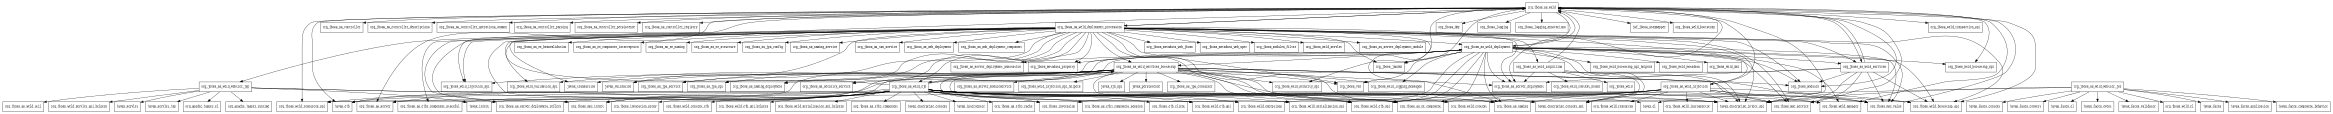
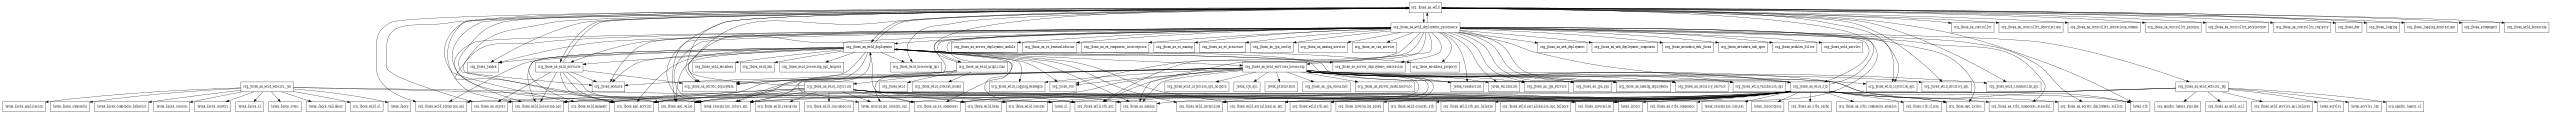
  digraph {
    fontname="Courier Prime"
    node [fontname="Courier Prime" fontsize=10.0 shape=box]
    edge [fontname="Courier Prime"]
    org_jboss_as_weld
    javax_ejb
    javax_enterprise_inject_spi
    org_jboss_as_controller
    org_jboss_as_controller_descriptions
    org_jboss_as_controller_operations_common
    org_jboss_as_controller_parsing
    org_jboss_as_controller_persistence
    org_jboss_as_controller_registry
    org_jboss_as_server
    org_jboss_as_server_deployment
    org_jboss_as_weld_deployment
    org_jboss_as_weld_deployment_processors
    org_jboss_as_weld_services
    org_jboss_dmr
    org_jboss_jandex
    org_jboss_logging
    org_jboss_logging_annotations
    org_jboss_modules
    org_jboss_msc_service
    org_jboss_msc_value
-   org_jboss_staxmapper [label=jsf_jboss_staxmapper]
+   org_jboss_staxmapper
    org_jboss_weld_bootstrap
    org_jboss_weld_bootstrap_api
    org_jboss_weld_bootstrap_spi
    org_jboss_weld_injection_spi
    org_jboss_weld_manager
    org_jboss_weld_resources_spi
    org_jboss_weld_security_spi
    org_jboss_weld_transaction_spi
    javax_enterprise_context_spi
    org_jboss_as_ee_component
    org_jboss_as_naming
    org_jboss_as_server_deployment_annotation
    org_jboss_as_weld_services_bootstrap
    org_jboss_metadata_property
    org_jboss_msc_inject
    org_jboss_vfs
    org_jboss_weld_bootstrap_api_helpers
    org_jboss_weld_ejb_spi
    org_jboss_weld_exceptions
    org_jboss_weld_logging_messages
    org_jboss_weld_metadata
    org_jboss_weld_serialization_spi
    org_jboss_weld_xml
    org_jboss_as_server_deployment_module
    org_jboss_as_weld_arquillian
    javax_transaction
    javax_validation
    org_jboss_as_ee_beanvalidation
    org_jboss_as_ee_component_interceptors
    org_jboss_as_ee_naming
    org_jboss_as_ee_structure
    org_jboss_as_ejb3_component_stateful
    org_jboss_as_jpa_config
    org_jboss_as_jpa_service
    org_jboss_as_jpa_spi
    org_jboss_as_naming_deployment
    org_jboss_as_naming_service
    org_jboss_as_security_service
    org_jboss_as_server_deployment_reflect
    org_jboss_as_txn_service
    org_jboss_as_web_deployment
    org_jboss_as_web_deployment_component
    org_jboss_as_weld_ejb
    org_jboss_as_weld_injection
    org_jboss_as_weld_webtier_jsp
    org_jboss_invocation
    org_jboss_metadata_web_jboss
    org_jboss_metadata_web_spec
    org_jboss_modules_filter
    org_jboss_weld_servlet
    org_jboss_weld_validation_spi
    org_jboss_weld_ejb_api
    javax_ejb_spi
    javax_persistence
    org_jboss_as_jpa_container
    org_jboss_as_server_moduleservice
    org_jboss_weld_injection_spi_helpers
    org_jboss_weld
    org_jboss_weld_context_bound
    org_jboss_as_ejb3_component
    javax_enterprise_context
    javax_interceptor
    org_jboss_as_ejb3_cache
    org_jboss_as_ejb3_component_session
    org_jboss_ejb_client
    org_jboss_invocation_proxy
+   org_jboss_weld_bean
    org_jboss_weld_context
    org_jboss_weld_context_ejb
    org_jboss_weld_ejb_spi_helpers
    org_jboss_weld_serialization_spi_helpers
    javax_inject
    org_jboss_weld_introspector
    org_jboss_weld_resources
    javax_el
    javax_servlet
    javax_servlet_jsp
    org_apache_jasper_el
    org_apache_jasper_runtime
    org_jboss_as_weld_util
    org_jboss_weld_servlet_api_helpers
    org_jboss_as_weld_webtier_jsf
    javax_faces
    javax_faces_application
+   javax_faces_component
    javax_faces_component_behavior
    javax_faces_context
    javax_faces_convert
    javax_faces_el
    javax_faces_event
    javax_faces_validator
    org_jboss_weld_el
    org_jboss_as_weld -> javax_ejb
    org_jboss_as_weld -> javax_enterprise_inject_spi
    org_jboss_as_weld -> org_jboss_as_controller
    org_jboss_as_weld -> org_jboss_as_controller_descriptions
    org_jboss_as_weld -> org_jboss_as_controller_operations_common
    org_jboss_as_weld -> org_jboss_as_controller_parsing
    org_jboss_as_weld -> org_jboss_as_controller_persistence
    org_jboss_as_weld -> org_jboss_as_controller_registry
    org_jboss_as_weld -> org_jboss_as_server
    org_jboss_as_weld -> org_jboss_as_server_deployment
    org_jboss_as_weld -> org_jboss_as_weld_deployment
    org_jboss_as_weld -> org_jboss_as_weld_deployment_processors
    org_jboss_as_weld -> org_jboss_as_weld_services
    org_jboss_as_weld -> org_jboss_dmr
    org_jboss_as_weld -> org_jboss_jandex
    org_jboss_as_weld -> org_jboss_logging
    org_jboss_as_weld -> org_jboss_logging_annotations
    org_jboss_as_weld -> org_jboss_modules
    org_jboss_as_weld -> org_jboss_msc_service
-   org_jboss_msc_value -> org_jboss_as_weld
+   org_jboss_as_weld -> org_jboss_msc_value
    org_jboss_as_weld -> org_jboss_staxmapper
    org_jboss_as_weld -> org_jboss_weld_bootstrap
    org_jboss_as_weld -> org_jboss_weld_bootstrap_api
    org_jboss_as_weld -> org_jboss_weld_bootstrap_spi
    org_jboss_as_weld -> org_jboss_weld_injection_spi
    org_jboss_as_weld -> org_jboss_weld_manager
    org_jboss_as_weld -> org_jboss_weld_resources_spi
    org_jboss_as_weld -> org_jboss_weld_security_spi
    org_jboss_as_weld -> org_jboss_weld_transaction_spi
    org_jboss_as_weld_deployment -> org_jboss_as_weld
    org_jboss_as_weld_deployment -> javax_enterprise_inject_spi
    org_jboss_as_weld_deployment -> org_jboss_as_server_deployment
    org_jboss_as_weld_deployment -> org_jboss_as_weld_services
    org_jboss_as_weld_deployment -> org_jboss_jandex
    org_jboss_as_weld_deployment -> org_jboss_modules
    org_jboss_as_weld_deployment -> org_jboss_msc_service
    org_jboss_as_weld_deployment -> org_jboss_msc_value
    org_jboss_as_weld_deployment -> org_jboss_weld_bootstrap_api
    org_jboss_as_weld_deployment -> org_jboss_weld_bootstrap_spi
    org_jboss_as_weld_deployment -> org_jboss_weld_manager
    org_jboss_as_weld_deployment -> org_jboss_weld_resources_spi
    org_jboss_as_weld_deployment -> javax_enterprise_context_spi
-   org_jboss_as_weld_deployment -> org_jboss_as_ee_component
+   org_jboss_as_ee_component -> org_jboss_as_weld_deployment
    org_jboss_as_weld_deployment -> org_jboss_as_naming
    org_jboss_as_weld_deployment -> org_jboss_as_server_deployment_annotation
    org_jboss_as_weld_deployment -> org_jboss_as_weld_services_bootstrap
    org_jboss_as_weld_deployment -> org_jboss_metadata_property
    org_jboss_as_weld_deployment -> org_jboss_msc_inject
    org_jboss_as_weld_deployment -> org_jboss_vfs
    org_jboss_as_weld_deployment -> org_jboss_weld_bootstrap_api_helpers
    org_jboss_as_weld_deployment -> org_jboss_weld_ejb_spi
    org_jboss_as_weld_deployment -> org_jboss_weld_exceptions
    org_jboss_as_weld_deployment -> org_jboss_weld_logging_messages
    org_jboss_as_weld_deployment -> org_jboss_weld_metadata
    org_jboss_as_weld_deployment -> org_jboss_weld_serialization_spi
    org_jboss_as_weld_deployment -> org_jboss_weld_xml
    org_jboss_as_weld_deployment_processors -> org_jboss_as_weld
    org_jboss_as_weld_deployment_processors -> javax_enterprise_inject_spi
    org_jboss_as_weld_deployment_processors -> org_jboss_as_server_deployment
    org_jboss_as_weld_deployment_processors -> org_jboss_as_weld_deployment
    org_jboss_as_weld_deployment_processors -> org_jboss_as_weld_services
    org_jboss_as_weld_deployment_processors -> org_jboss_jandex
    org_jboss_as_weld_deployment_processors -> org_jboss_modules
    org_jboss_as_weld_deployment_processors -> org_jboss_msc_service
    org_jboss_as_weld_deployment_processors -> org_jboss_msc_value
    org_jboss_as_weld_deployment_processors -> org_jboss_weld_bootstrap_api
    org_jboss_as_weld_deployment_processors -> org_jboss_weld_injection_spi
    org_jboss_as_weld_deployment_processors -> org_jboss_as_ee_component
    org_jboss_as_weld_deployment_processors -> org_jboss_as_naming
    org_jboss_as_weld_deployment_processors -> org_jboss_as_server_deployment_annotation
    org_jboss_as_weld_deployment_processors -> org_jboss_as_weld_services_bootstrap
    org_jboss_as_weld_deployment_processors -> org_jboss_metadata_property
    org_jboss_as_weld_deployment_processors -> org_jboss_msc_inject
    org_jboss_as_weld_deployment_processors -> org_jboss_vfs
    org_jboss_as_weld_deployment_processors -> org_jboss_weld_ejb_spi
    org_jboss_as_weld_deployment_processors -> org_jboss_as_server_deployment_module
    org_jboss_as_weld_deployment_processors -> org_jboss_as_weld_arquillian
    org_jboss_as_weld_deployment_processors -> javax_transaction
    org_jboss_as_weld_deployment_processors -> javax_validation
    org_jboss_as_weld_deployment_processors -> org_jboss_as_ee_beanvalidation
    org_jboss_as_weld_deployment_processors -> org_jboss_as_ee_component_interceptors
    org_jboss_as_weld_deployment_processors -> org_jboss_as_ee_naming
    org_jboss_as_weld_deployment_processors -> org_jboss_as_ee_structure
    org_jboss_as_weld_deployment_processors -> org_jboss_as_ejb3_component_stateful
    org_jboss_as_weld_deployment_processors -> org_jboss_as_jpa_config
    org_jboss_as_weld_deployment_processors -> org_jboss_as_jpa_service
    org_jboss_as_weld_deployment_processors -> org_jboss_as_jpa_spi
    org_jboss_as_weld_deployment_processors -> org_jboss_as_naming_deployment
    org_jboss_as_weld_deployment_processors -> org_jboss_as_naming_service
    org_jboss_as_weld_deployment_processors -> org_jboss_as_security_service
    org_jboss_as_weld_deployment_processors -> org_jboss_as_server_deployment_reflect
    org_jboss_as_weld_deployment_processors -> org_jboss_as_txn_service
    org_jboss_as_weld_deployment_processors -> org_jboss_as_web_deployment
    org_jboss_as_weld_deployment_processors -> org_jboss_as_web_deployment_component
    org_jboss_as_weld_deployment_processors -> org_jboss_as_weld_ejb
    org_jboss_as_weld_deployment_processors -> org_jboss_as_weld_injection
    org_jboss_as_weld_deployment_processors -> org_jboss_as_weld_webtier_jsp
    org_jboss_as_weld_deployment_processors -> org_jboss_invocation
    org_jboss_as_weld_deployment_processors -> org_jboss_metadata_web_jboss
    org_jboss_as_weld_deployment_processors -> org_jboss_metadata_web_spec
    org_jboss_as_weld_deployment_processors -> org_jboss_modules_filter
    org_jboss_as_weld_deployment_processors -> org_jboss_weld_servlet
    org_jboss_as_weld_deployment_processors -> org_jboss_weld_validation_spi
    org_jboss_as_weld_services -> org_jboss_as_weld
    org_jboss_as_weld_services -> javax_enterprise_inject_spi
    org_jboss_as_weld_services -> org_jboss_as_server
    org_jboss_as_weld_services -> org_jboss_as_server_deployment
    org_jboss_as_weld_services -> org_jboss_modules
    org_jboss_as_weld_services -> org_jboss_msc_service
    org_jboss_as_weld_services -> org_jboss_msc_value
    org_jboss_as_weld_services -> org_jboss_weld_bootstrap_api
    org_jboss_as_weld_services_bootstrap -> javax_ejb
    org_jboss_as_weld_services_bootstrap -> javax_enterprise_inject_spi
    org_jboss_as_weld_services_bootstrap -> org_jboss_as_server_deployment
    org_jboss_as_weld_services_bootstrap -> org_jboss_modules
    org_jboss_as_weld_services_bootstrap -> org_jboss_msc_service
    org_jboss_as_weld_services_bootstrap -> org_jboss_msc_value
    org_jboss_as_weld_services_bootstrap -> org_jboss_weld_injection_spi
    org_jboss_as_weld_services_bootstrap -> org_jboss_weld_security_spi
+   org_jboss_as_weld_services_bootstrap -> org_jboss_weld_transaction_spi
    org_jboss_as_weld_services_bootstrap -> org_jboss_as_ee_component
    org_jboss_as_weld_services_bootstrap -> org_jboss_as_naming
    org_jboss_as_weld_services_bootstrap -> org_jboss_vfs
    org_jboss_as_weld_services_bootstrap -> org_jboss_weld_ejb_spi
    org_jboss_as_weld_services_bootstrap -> org_jboss_weld_exceptions
    org_jboss_as_weld_services_bootstrap -> org_jboss_weld_logging_messages
    org_jboss_as_weld_services_bootstrap -> org_jboss_weld_serialization_spi
    org_jboss_as_weld_services_bootstrap -> javax_transaction
    org_jboss_as_weld_services_bootstrap -> javax_validation
    org_jboss_as_weld_services_bootstrap -> org_jboss_as_jpa_service
    org_jboss_as_weld_services_bootstrap -> org_jboss_as_jpa_spi
    org_jboss_as_weld_services_bootstrap -> org_jboss_as_naming_deployment
    org_jboss_as_weld_services_bootstrap -> org_jboss_as_security_service
    org_jboss_as_weld_services_bootstrap -> org_jboss_as_weld_ejb
    org_jboss_as_weld_services_bootstrap -> org_jboss_weld_validation_spi
    org_jboss_as_weld_services_bootstrap -> org_jboss_weld_ejb_api
    org_jboss_as_weld_services_bootstrap -> javax_ejb_spi
    org_jboss_as_weld_services_bootstrap -> javax_persistence
    org_jboss_as_weld_services_bootstrap -> org_jboss_as_jpa_container
    org_jboss_as_weld_services_bootstrap -> org_jboss_as_server_moduleservice
    org_jboss_as_weld_services_bootstrap -> org_jboss_weld_injection_spi_helpers
    org_jboss_as_weld_arquillian -> org_jboss_as_weld
    org_jboss_as_weld_arquillian -> javax_enterprise_inject_spi
    org_jboss_as_weld_arquillian -> org_jboss_as_server_deployment
    org_jboss_as_weld_arquillian -> javax_enterprise_context_spi
    org_jboss_as_weld_arquillian -> org_jboss_weld
    org_jboss_as_weld_arquillian -> org_jboss_weld_context_bound
    org_jboss_as_weld_ejb -> org_jboss_as_weld
    org_jboss_as_weld_ejb -> javax_ejb
    org_jboss_as_weld_ejb -> javax_enterprise_inject_spi
    org_jboss_as_weld_ejb -> org_jboss_as_server
    org_jboss_as_weld_ejb -> org_jboss_as_weld_deployment
    org_jboss_as_weld_ejb -> org_jboss_msc_service
    org_jboss_as_weld_ejb -> org_jboss_msc_value
    org_jboss_as_weld_ejb -> org_jboss_weld_bootstrap_api
    org_jboss_as_weld_ejb -> org_jboss_weld_manager
    org_jboss_as_weld_ejb -> org_jboss_weld_resources_spi
    org_jboss_as_weld_ejb -> javax_enterprise_context_spi
    org_jboss_as_weld_ejb -> org_jboss_as_ee_component
    org_jboss_as_weld_ejb -> org_jboss_as_naming
    org_jboss_as_weld_ejb -> org_jboss_as_weld_services_bootstrap
    org_jboss_as_weld_ejb -> org_jboss_msc_inject
    org_jboss_as_weld_ejb -> org_jboss_weld_ejb_spi
    org_jboss_as_weld_ejb -> org_jboss_weld_exceptions
    org_jboss_as_weld_ejb -> org_jboss_weld_serialization_spi
    org_jboss_as_weld_ejb -> org_jboss_as_ejb3_component_stateful
    org_jboss_as_weld_ejb -> org_jboss_as_server_deployment_reflect
    org_jboss_as_weld_ejb -> org_jboss_invocation
    org_jboss_as_weld_ejb -> org_jboss_weld_ejb_api
    org_jboss_as_weld_ejb -> org_jboss_as_ejb3_component
    org_jboss_as_weld_ejb -> javax_enterprise_context
    org_jboss_as_weld_ejb -> javax_interceptor
    org_jboss_as_weld_ejb -> org_jboss_as_ejb3_cache
    org_jboss_as_weld_ejb -> org_jboss_as_ejb3_component_session
    org_jboss_as_weld_ejb -> org_jboss_ejb_client
    org_jboss_as_weld_ejb -> org_jboss_invocation_proxy
+   org_jboss_as_weld_ejb -> org_jboss_weld_bean
    org_jboss_as_weld_ejb -> org_jboss_weld_context
    org_jboss_as_weld_ejb -> org_jboss_weld_context_ejb
    org_jboss_as_weld_ejb -> org_jboss_weld_ejb_spi_helpers
    org_jboss_as_weld_ejb -> org_jboss_weld_serialization_spi_helpers
    org_jboss_as_weld_injection -> org_jboss_as_weld
    org_jboss_as_weld_injection -> javax_enterprise_inject_spi
    org_jboss_as_weld_injection -> org_jboss_msc_service
    org_jboss_as_weld_injection -> org_jboss_msc_value
    org_jboss_as_weld_injection -> org_jboss_weld_bootstrap_api
    org_jboss_as_weld_injection -> org_jboss_weld_manager
    org_jboss_as_weld_injection -> javax_enterprise_context_spi
    org_jboss_as_weld_injection -> org_jboss_as_ee_component
    org_jboss_as_weld_injection -> org_jboss_as_naming
    org_jboss_as_weld_injection -> org_jboss_weld_ejb_spi
    org_jboss_as_weld_injection -> org_jboss_invocation
+   org_jboss_as_weld_injection -> org_jboss_weld_bean
    org_jboss_as_weld_injection -> org_jboss_weld_context
    org_jboss_as_weld_injection -> javax_inject
    org_jboss_as_weld_injection -> org_jboss_weld_introspector
    org_jboss_as_weld_injection -> org_jboss_weld_resources
    org_jboss_as_weld_webtier_jsp -> javax_enterprise_inject_spi
    org_jboss_as_weld_webtier_jsp -> javax_inject
    org_jboss_as_weld_webtier_jsp -> javax_el
    org_jboss_as_weld_webtier_jsp -> javax_servlet
    org_jboss_as_weld_webtier_jsp -> javax_servlet_jsp
    org_jboss_as_weld_webtier_jsp -> org_apache_jasper_el
    org_jboss_as_weld_webtier_jsp -> org_apache_jasper_runtime
    org_jboss_as_weld_webtier_jsp -> org_jboss_as_weld_util
    org_jboss_as_weld_webtier_jsp -> org_jboss_weld_servlet_api_helpers
    org_jboss_as_weld_webtier_jsf -> javax_enterprise_inject_spi
    org_jboss_as_weld_webtier_jsf -> javax_el
    org_jboss_as_weld_webtier_jsf -> javax_faces
    org_jboss_as_weld_webtier_jsf -> javax_faces_application
+   org_jboss_as_weld_webtier_jsf -> javax_faces_component
    org_jboss_as_weld_webtier_jsf -> javax_faces_component_behavior
    org_jboss_as_weld_webtier_jsf -> javax_faces_context
    org_jboss_as_weld_webtier_jsf -> javax_faces_convert
    org_jboss_as_weld_webtier_jsf -> javax_faces_el
    org_jboss_as_weld_webtier_jsf -> javax_faces_event
    org_jboss_as_weld_webtier_jsf -> javax_faces_validator
    org_jboss_as_weld_webtier_jsf -> org_jboss_weld_el
  }
